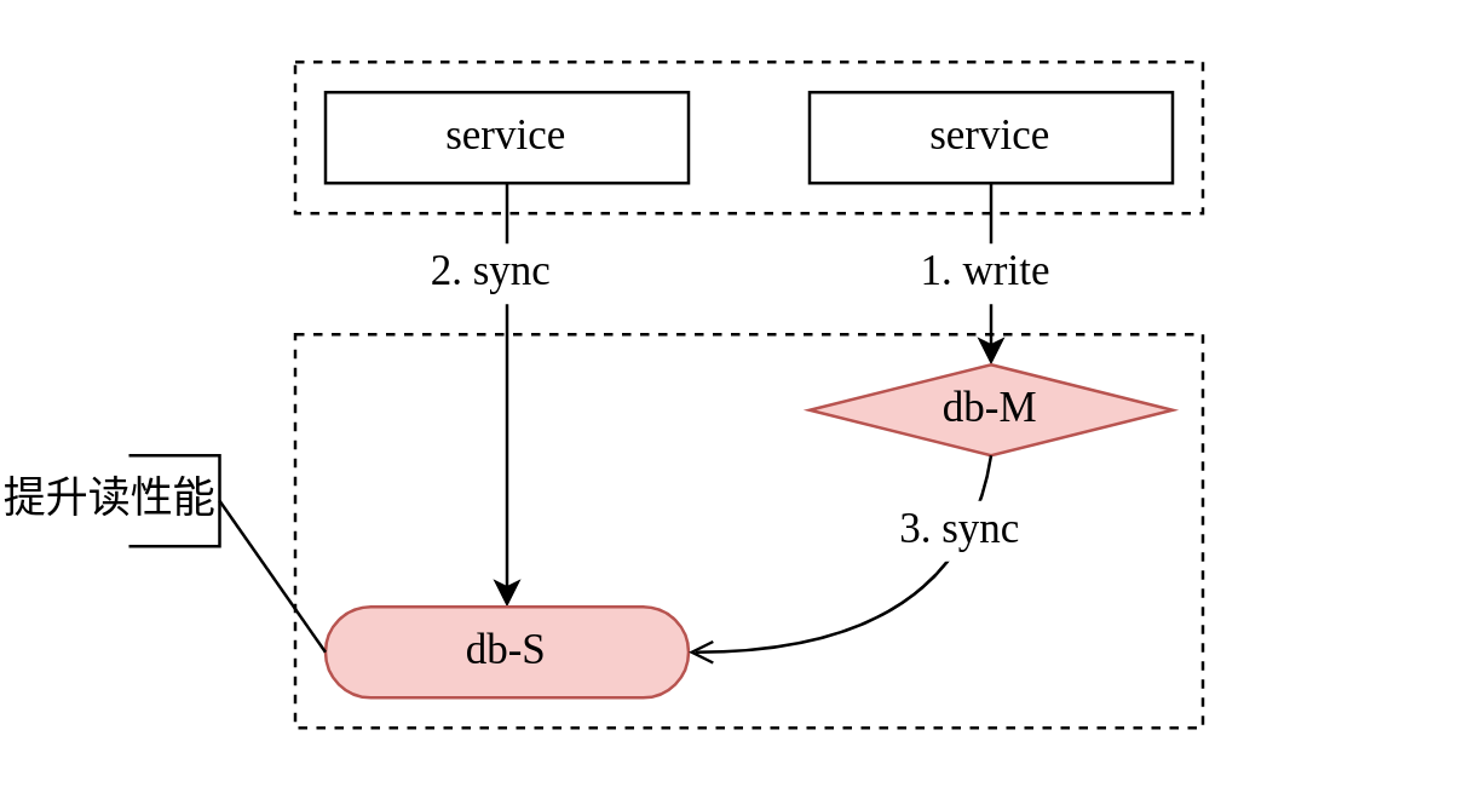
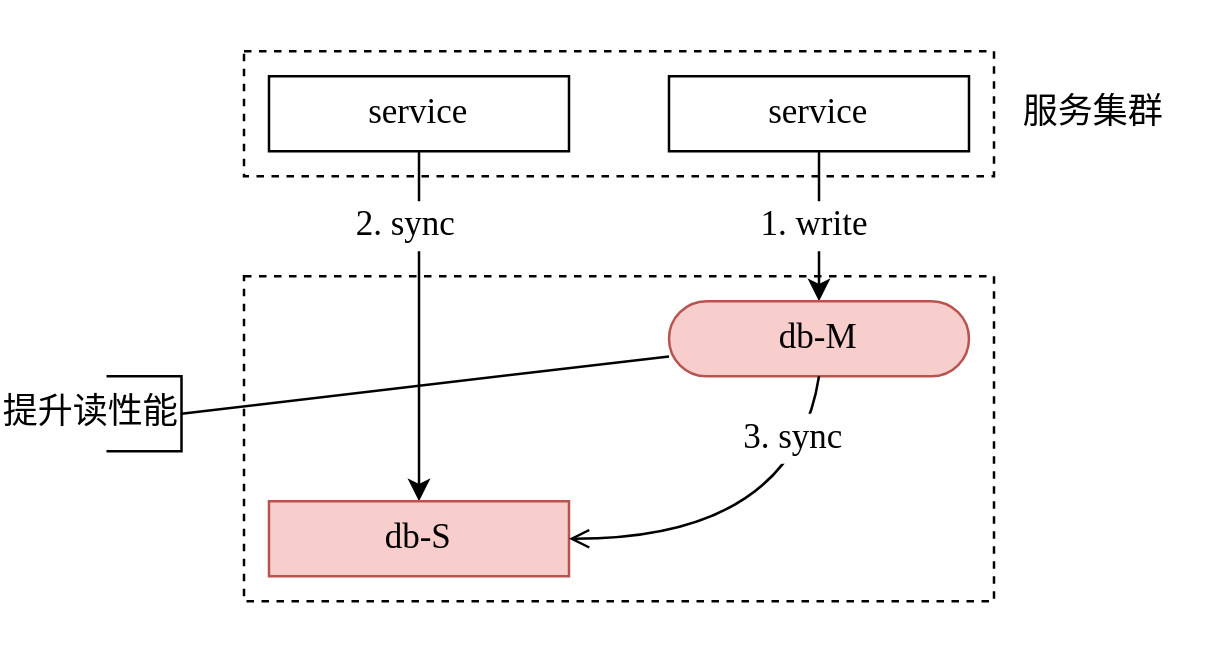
  <mxCell id="0" />
  <mxCell id="1" parent="0" />
  <mxCell id="2" value="" style="rounded=0;whiteSpace=wrap;html=1;fontSize=14;dashed=1;fontFamily=Verdana;" vertex="1" parent="1"><mxGeometry x="75" y="110" width="300" height="130" as="geometry" /></mxCell>
  <mxCell id="3" value="" style="rounded=0;whiteSpace=wrap;html=1;fontSize=14;dashed=1;fontFamily=Verdana;" vertex="1" parent="1"><mxGeometry x="75" y="20" width="300" height="50" as="geometry" /></mxCell>
  <mxCell id="4" style="edgeStyle=orthogonalEdgeStyle;rounded=0;orthogonalLoop=1;jettySize=auto;html=1;exitX=0.5;exitY=1;exitDx=0;exitDy=0;entryX=0.5;entryY=0;entryDx=0;entryDy=0;fontSize=14;fontFamily=Verdana;" edge="1" parent="1" source="5" target="8"><mxGeometry relative="1" as="geometry" /></mxCell>
  <mxCell id="5" value="service" style="rounded=0;whiteSpace=wrap;html=1;fontSize=14;fontFamily=Verdana;" vertex="1" parent="1"><mxGeometry x="85" y="30" width="120" height="30" as="geometry" /></mxCell>
  <mxCell id="6" style="edgeStyle=orthogonalEdgeStyle;rounded=0;orthogonalLoop=1;jettySize=auto;html=1;exitX=0.5;exitY=1;exitDx=0;exitDy=0;entryX=0.5;entryY=0;entryDx=0;entryDy=0;fontSize=14;fontFamily=Verdana;" edge="1" parent="1" source="7" target="9"><mxGeometry relative="1" as="geometry" /></mxCell>
  <mxCell id="7" value="service" style="rounded=0;whiteSpace=wrap;html=1;fontSize=14;fontFamily=Verdana;" vertex="1" parent="1"><mxGeometry x="245" y="30" width="120" height="30" as="geometry" /></mxCell>
- <mxCell id="8" value="db-S" style="rounded=1;whiteSpace=wrap;html=1;fontSize=14;arcSize=50;fontFamily=Verdana;fillColor=#f8cecc;strokeColor=#b85450;" vertex="1" parent="1"><mxGeometry x="85" y="200" width="120" height="30" as="geometry" /></mxCell>
- <mxCell id="9" value="db-M" style="rhombus;whiteSpace=wrap;html=1;fontSize=14;arcSize=50;fontFamily=Verdana;fillColor=#f8cecc;strokeColor=#b85450;" vertex="1" parent="1"><mxGeometry x="245" y="120" width="120" height="30" as="geometry" /></mxCell>
+ <mxCell id="8" value="db-S" style="whiteSpace=wrap;html=1;fontSize=14;arcSize=50;fontFamily=Verdana;fillColor=#f8cecc;strokeColor=#b85450;rounded=0;" vertex="1" parent="1"><mxGeometry x="85" y="200" width="120" height="30" as="geometry" /></mxCell>
+ <mxCell id="9" value="db-M" style="rounded=1;whiteSpace=wrap;html=1;fontSize=14;arcSize=50;fontFamily=Verdana;fillColor=#f8cecc;strokeColor=#b85450;" vertex="1" parent="1"><mxGeometry x="245" y="120" width="120" height="30" as="geometry" /></mxCell>
  <mxCell id="10" value="" style="curved=1;endArrow=open;html=1;fontSize=14;exitX=0.5;exitY=1;exitDx=0;exitDy=0;entryX=1;entryY=0.5;entryDx=0;entryDy=0;fontFamily=Verdana;" edge="1" parent="1" source="9" target="8"><mxGeometry width="50" height="50" relative="1" as="geometry"><mxPoint x="275" y="240" as="sourcePoint" /><mxPoint x="325" y="190" as="targetPoint" /><Array as="points"><mxPoint x="295" y="215" /></Array></mxGeometry></mxCell>
  <mxCell id="11" value="1. write" style="text;html=1;strokeColor=none;fillColor=#ffffff;align=center;verticalAlign=middle;whiteSpace=wrap;rounded=0;dashed=1;fontSize=14;fontFamily=Verdana;" vertex="1" parent="1"><mxGeometry x="273" y="80" width="61" height="20" as="geometry" /></mxCell>
  <mxCell id="12" value="2. sync" style="text;html=1;strokeColor=none;fillColor=#ffffff;align=center;verticalAlign=middle;whiteSpace=wrap;rounded=0;dashed=1;fontSize=14;fontFamily=Verdana;" vertex="1" parent="1"><mxGeometry x="109" y="80" width="62" height="20" as="geometry" /></mxCell>
  <mxCell id="13" value="3. sync" style="text;html=1;strokeColor=none;fillColor=#ffffff;align=center;verticalAlign=middle;whiteSpace=wrap;rounded=0;dashed=1;fontSize=14;fontFamily=Verdana;" vertex="1" parent="1"><mxGeometry x="265" y="165" width="60" height="20" as="geometry" /></mxCell>
+ <mxCell id="14" value="服务集群" style="text;html=1;strokeColor=none;fillColor=none;align=center;verticalAlign=middle;whiteSpace=wrap;rounded=0;dashed=1;fontFamily=Verdana;fontSize=14;" vertex="1" parent="1"><mxGeometry x="385" y="35" width="60" height="20" as="geometry" /></mxCell>
  <mxCell id="15" value="提升读性能" style="strokeWidth=1;html=1;shape=mxgraph.flowchart.annotation_1;align=right;pointerEvents=1;fillColor=#ffffff;fontFamily=Verdana;fontSize=14;direction=west;" vertex="1" parent="1"><mxGeometry x="20" y="150" width="30" height="30" as="geometry" /></mxCell>
- <mxCell id="16" value="" style="endArrow=none;html=1;fontFamily=Verdana;fontSize=14;exitX=0;exitY=0.5;exitDx=0;exitDy=0;exitPerimeter=0;entryX=0;entryY=0.5;entryDx=0;entryDy=0;" edge="1" parent="1" source="15" target="8"><mxGeometry width="50" height="50" relative="1" as="geometry"><mxPoint x="275" y="240" as="sourcePoint" /><mxPoint x="325" y="190" as="targetPoint" /></mxGeometry></mxCell>
+ <mxCell id="16" value="" style="endArrow=none;html=1;fontFamily=Verdana;fontSize=14;exitX=0;exitY=0.5;exitDx=0;exitDy=0;exitPerimeter=0;" edge="1" parent="1" source="15" target="9"><mxGeometry width="50" height="50" relative="1" as="geometry"><mxPoint x="275" y="240" as="sourcePoint" /><mxPoint x="325" y="190" as="targetPoint" /></mxGeometry></mxCell>
